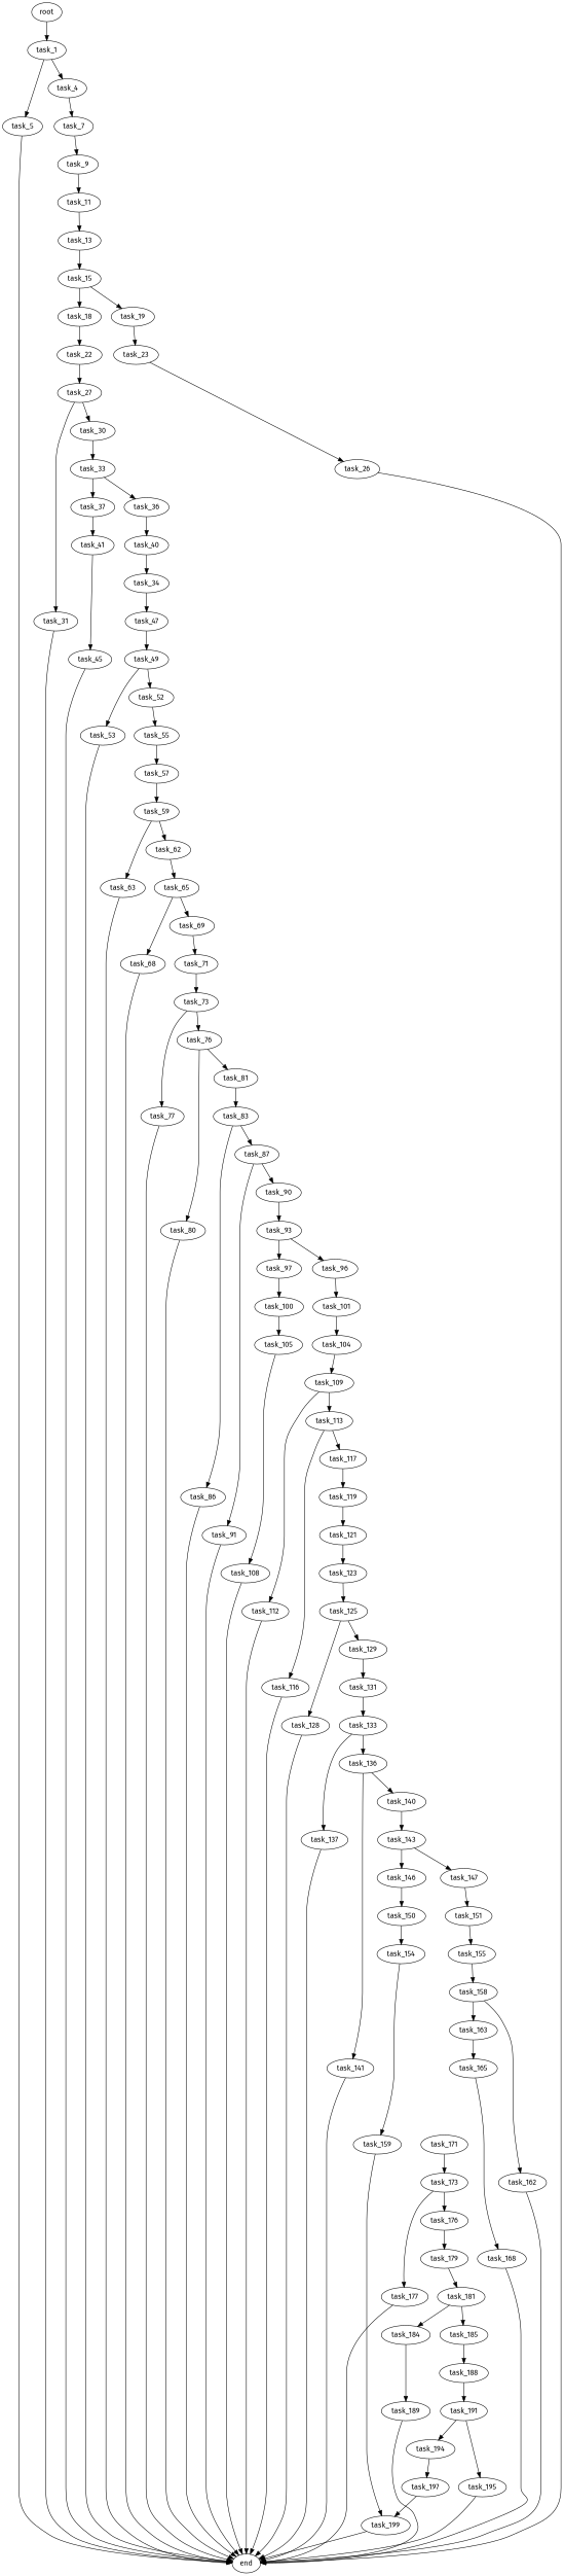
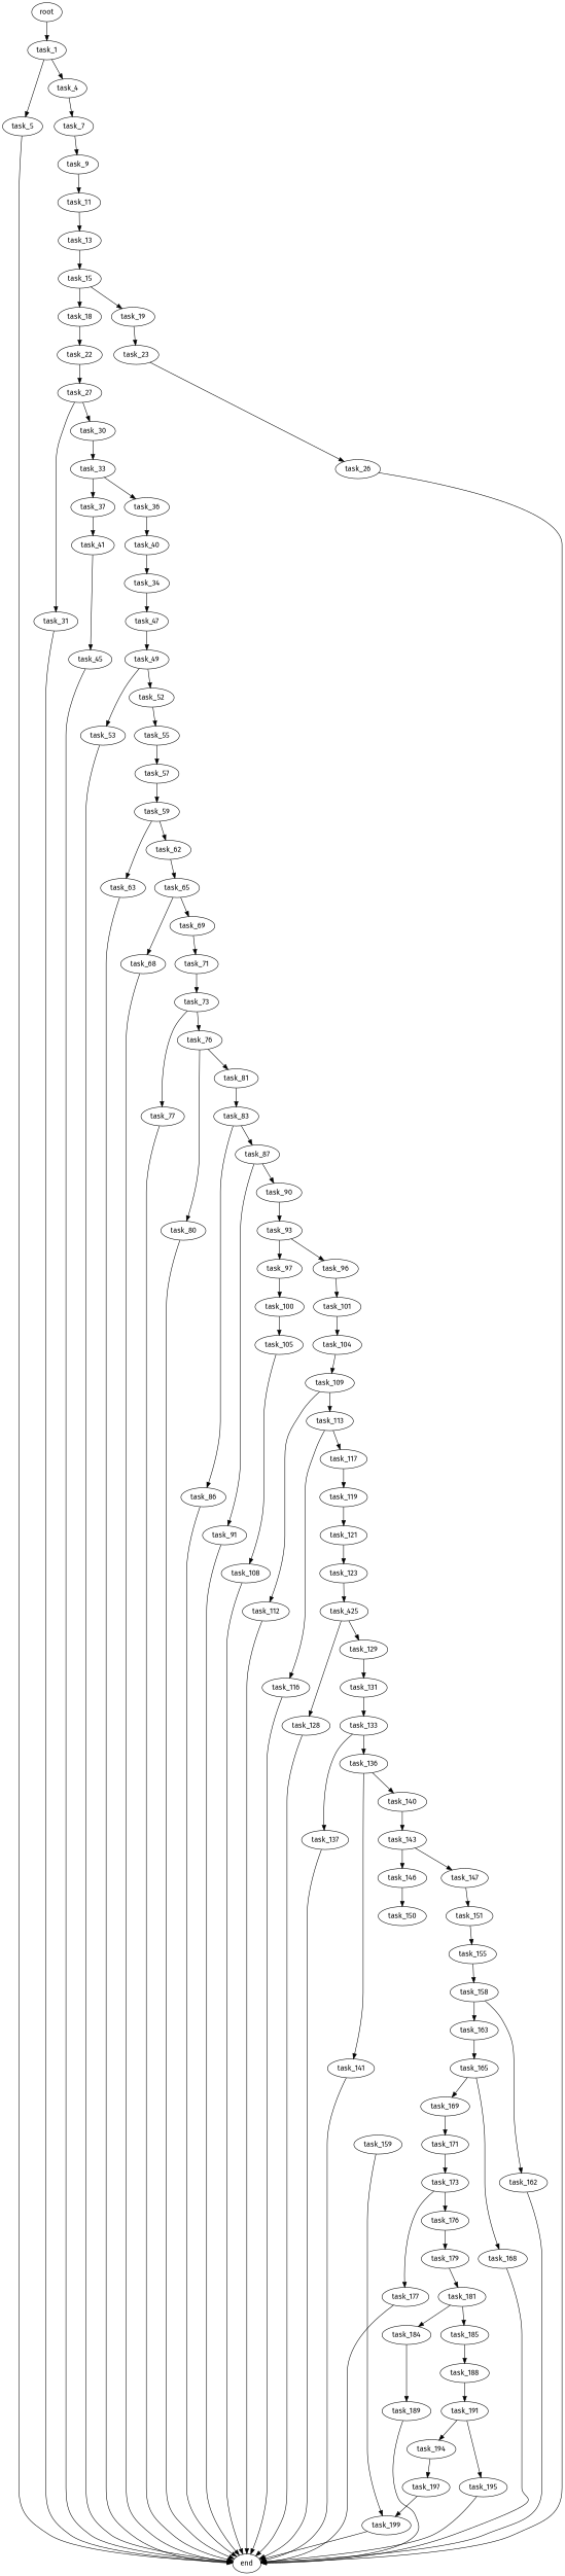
  digraph {
    fontname="Fira Sans"
    node [fontname="Fira Sans"]
    edge [fontname="Fira Sans"]
    root
    task_1
    task_4
    task_5
    task_7
    end
    task_9
    task_11
    task_13
    task_15
    task_18
    task_19
    task_22
    task_23
    task_27
    task_26
    task_30
    task_31
    task_33
    task_36
    task_37
    task_40
    task_41
    n24 [label=task_34]
    task_45
    task_47
    task_49
    task_52
    task_53
    task_55
    task_57
    task_59
    task_62
    task_63
    task_65
    task_68
    task_69
    task_71
    task_73
    task_76
    task_77
    task_80
    task_81
    task_83
    task_86
    task_87
    task_90
    task_91
    task_93
    task_96
    task_97
    task_101
    task_100
    task_104
    task_105
    task_109
    task_108
    task_112
    task_113
    task_116
    task_117
    task_119
    task_121
    task_123
-   task_125
+   task_125 [label=task_425]
    task_128
    task_129
    task_131
    task_133
    task_136
    task_137
    task_140
    task_141
    task_143
    task_146
    task_147
    task_150
    task_151
-   task_154
    task_155
    task_159
    task_158
    task_199
    task_162
    task_163
    task_165
    task_168
+   task_169
    task_171
    task_173
    task_176
    task_177
    task_179
    task_181
    task_184
    task_185
    task_189
    task_188
    task_191
    task_194
    task_195
    task_197
    root -> task_1
    task_1 -> task_4
    task_1 -> task_5
    task_4 -> task_7
    task_5 -> end
    task_7 -> task_9
    task_9 -> task_11
    task_11 -> task_13
    task_13 -> task_15
    task_15 -> task_18
    task_15 -> task_19
    task_18 -> task_22
    task_19 -> task_23
    task_22 -> task_27
    task_23 -> task_26
    task_27 -> task_30
    task_27 -> task_31
    task_26 -> end
    task_30 -> task_33
    task_31 -> end
    task_33 -> task_36
    task_33 -> task_37
    task_36 -> task_40
    task_37 -> task_41
    task_40 -> n24
    task_41 -> task_45
    n24 -> task_47
    task_45 -> end
    task_47 -> task_49
    task_49 -> task_52
    task_49 -> task_53
    task_52 -> task_55
    task_53 -> end
    task_55 -> task_57
    task_57 -> task_59
    task_59 -> task_62
    task_59 -> task_63
    task_62 -> task_65
    task_63 -> end
    task_65 -> task_68
    task_65 -> task_69
    task_68 -> end
    task_69 -> task_71
    task_71 -> task_73
    task_73 -> task_76
    task_73 -> task_77
    task_76 -> task_80
    task_76 -> task_81
    task_77 -> end
    task_80 -> end
    task_81 -> task_83
    task_83 -> task_86
    task_83 -> task_87
    task_86 -> end
    task_87 -> task_90
    task_87 -> task_91
    task_90 -> task_93
    task_91 -> end
    task_93 -> task_96
    task_93 -> task_97
    task_96 -> task_101
    task_97 -> task_100
    task_101 -> task_104
    task_100 -> task_105
    task_104 -> task_109
    task_105 -> task_108
    task_109 -> task_112
    task_109 -> task_113
    task_108 -> end
    task_112 -> end
    task_113 -> task_116
    task_113 -> task_117
    task_116 -> end
    task_117 -> task_119
    task_119 -> task_121
    task_121 -> task_123
    task_123 -> task_125
    task_125 -> task_128
    task_125 -> task_129
    task_128 -> end
    task_129 -> task_131
    task_131 -> task_133
    task_133 -> task_136
    task_133 -> task_137
    task_136 -> task_140
    task_136 -> task_141
    task_137 -> end
    task_140 -> task_143
    task_141 -> end
    task_143 -> task_146
    task_143 -> task_147
    task_146 -> task_150
    task_147 -> task_151
-   task_150 -> task_154
    task_151 -> task_155
-   task_154 -> task_159
    task_155 -> task_158
    task_159 -> task_199
    task_158 -> task_162
    task_158 -> task_163
    task_199 -> end
    task_162 -> end
    task_163 -> task_165
    task_165 -> task_168
+   task_165 -> task_169
    task_168 -> end
+   task_169 -> task_171
    task_171 -> task_173
    task_173 -> task_176
    task_173 -> task_177
    task_176 -> task_179
    task_177 -> end
    task_179 -> task_181
    task_181 -> task_184
    task_181 -> task_185
    task_184 -> task_189
    task_185 -> task_188
    task_189 -> end
    task_188 -> task_191
    task_191 -> task_194
    task_191 -> task_195
    task_194 -> task_197
    task_195 -> end
    task_197 -> task_199
  }
